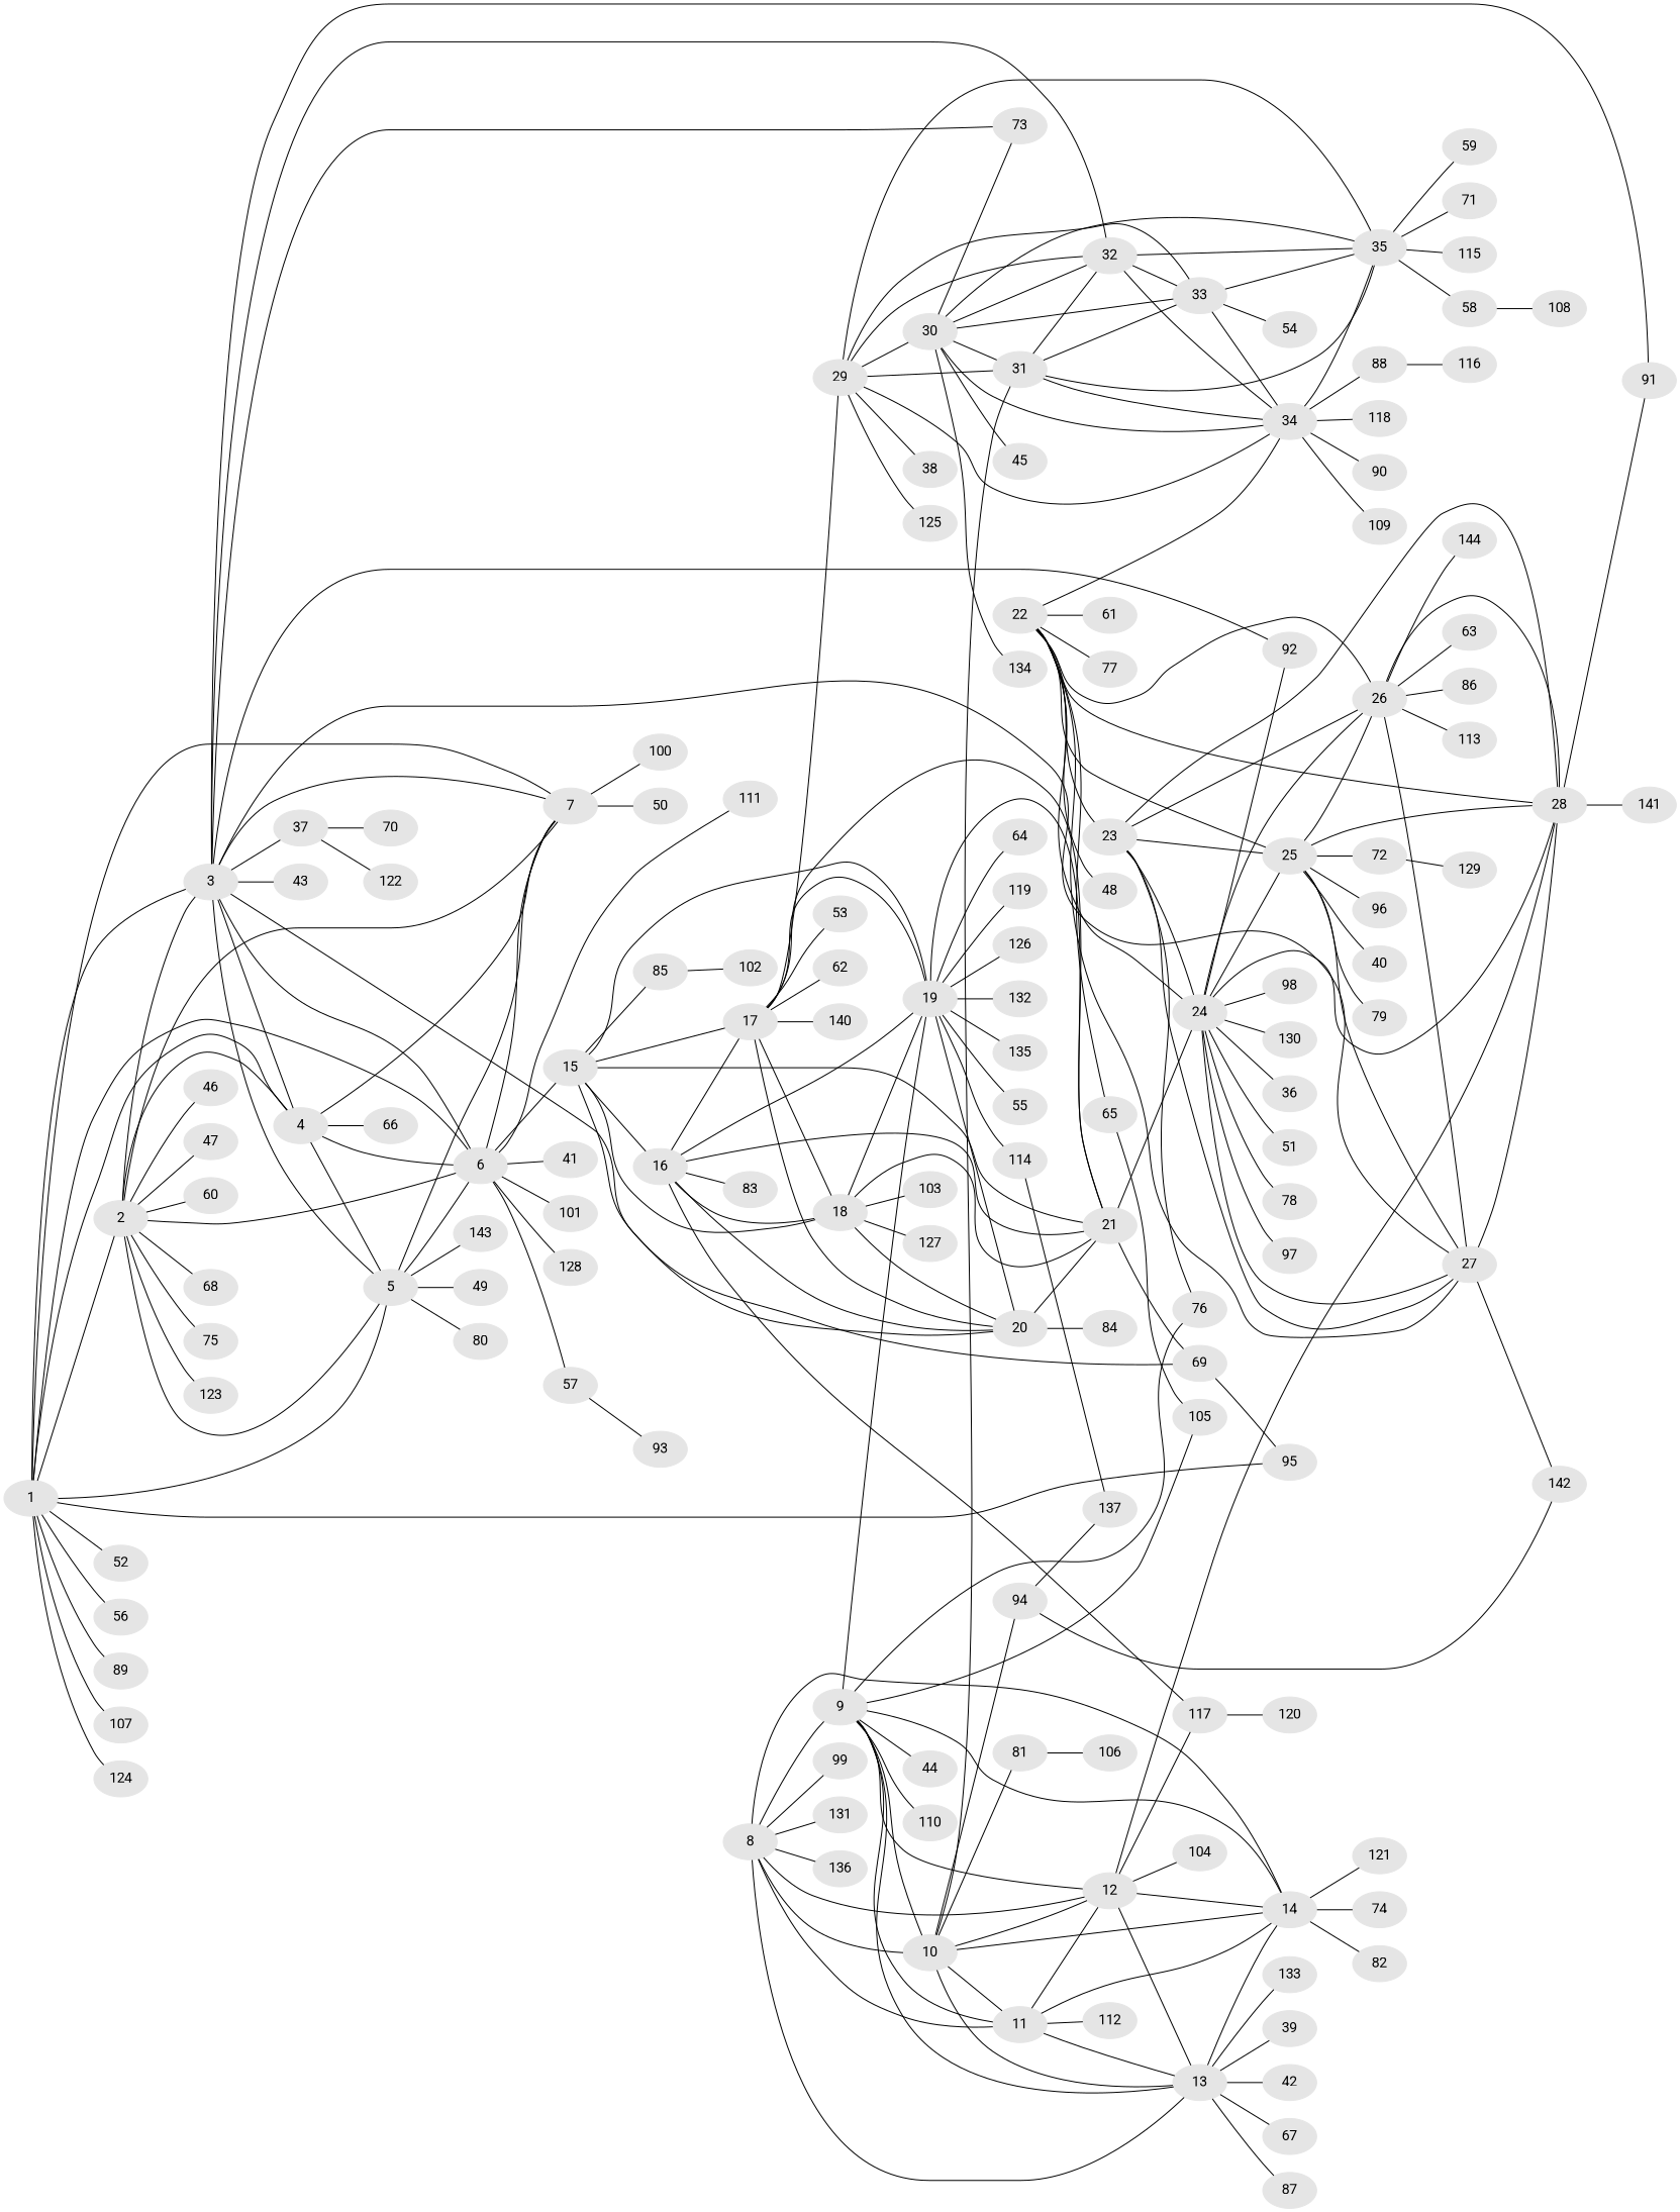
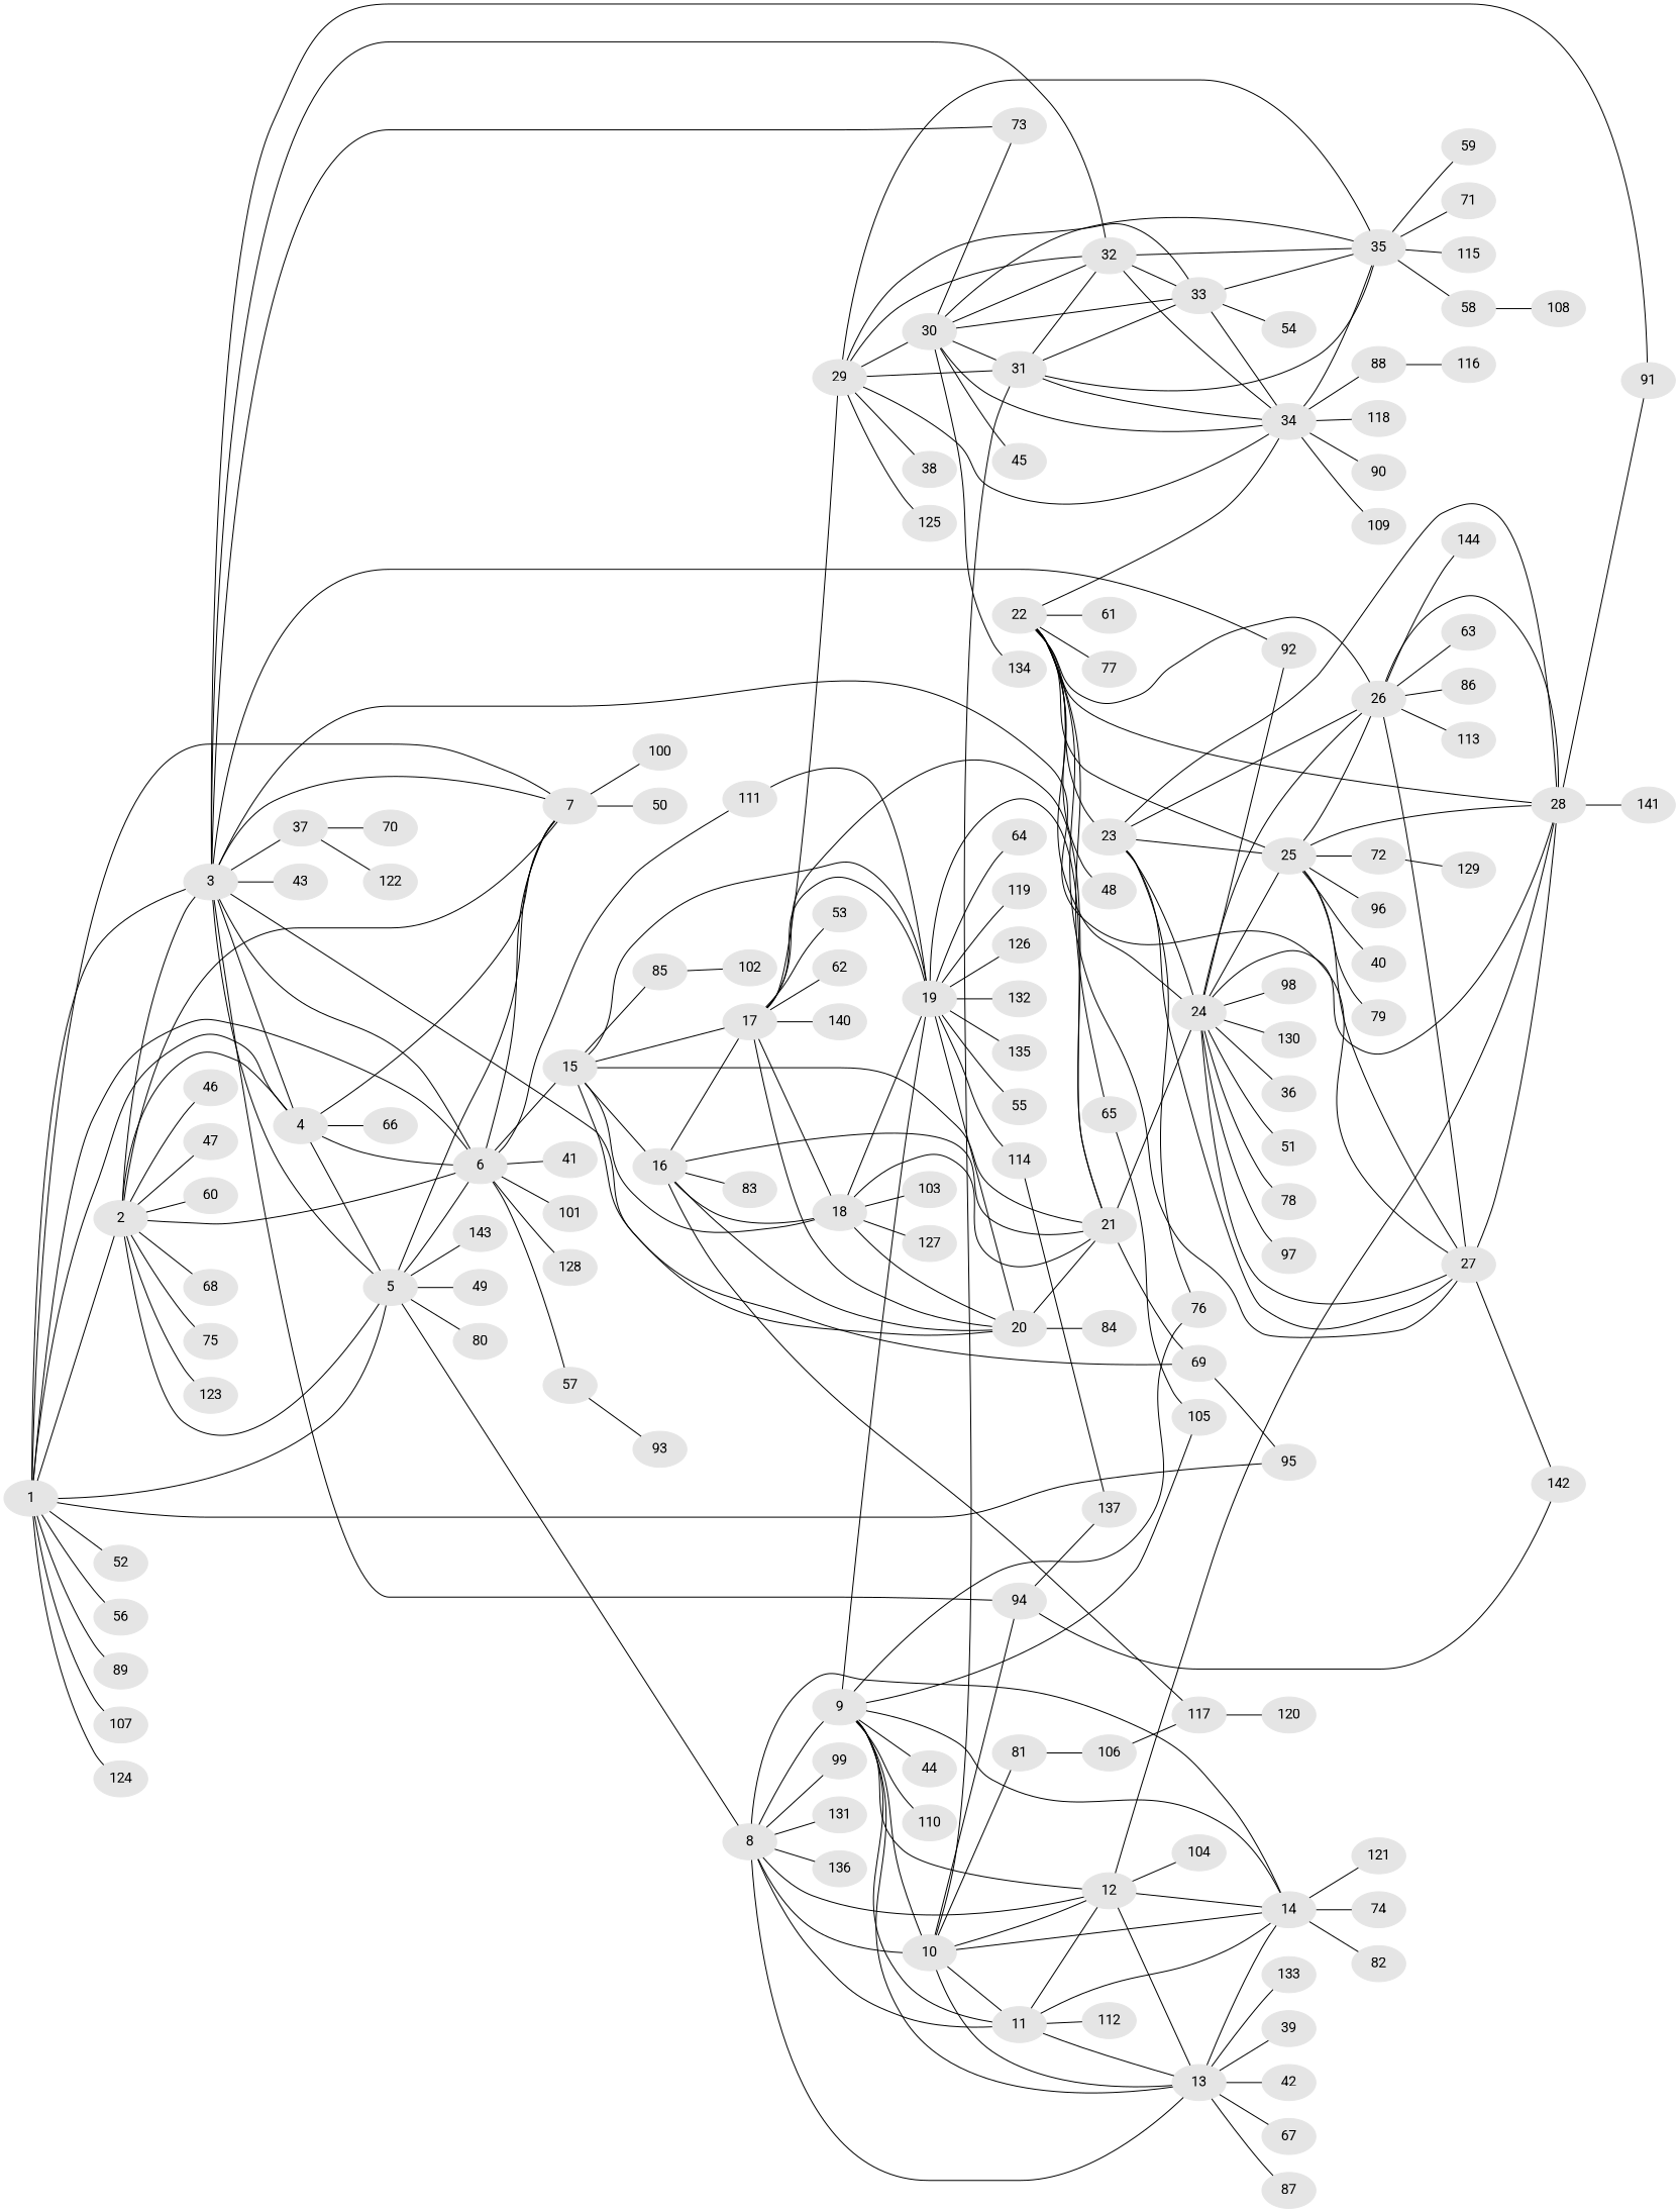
  graph {
    fontname=Roboto
    rankdir=LR
    node [color=gray90 fontname=Roboto style=filled]
    edge [fontname=Roboto]
    1
    2
    3
    4
    5
    6
    7
    52
    56
    89
    95
    107
    124
    46
    47
    60
    68
    75
    123
    27
    32
    37
    43
    69
    73
    91
    92
    94
    66
    8
    49
    80
    143
    15
    41
    57
    101
    111
    128
    50
    100
    28
    142
    34
    33
    35
    70
    122
    137
    9
    10
    11
    12
    13
    14
    99
    131
    136
    19
    16
    17
    18
    20
    21
    85
    93
    44
    76
    105
    110
    31
    81
    112
    104
    117
    39
    42
    67
    87
    133
    74
    82
    121
    55
    64
    114
    119
    126
    132
    135
    106
    141
    120
    83
    29
    53
    62
    140
    103
    127
    84
    24
    102
    30
    38
    125
    25
    26
    36
    51
    78
    97
    98
    130
    22
    23
    48
    61
    65
    77
    40
    72
    79
    96
    63
    86
    113
    144
    88
    90
    109
    118
    129
    45
    134
    54
    58
    59
    71
    115
    116
    108
    1 -- 2
    1 -- 3
    1 -- 4
    1 -- 5
    1 -- 6
    1 -- 7
    1 -- 52
    1 -- 56
    1 -- 89
    1 -- 95
    1 -- 107
    1 -- 124
    2 -- 3
    2 -- 4
    2 -- 5
    2 -- 6
    2 -- 7
    2 -- 46
    2 -- 47
    2 -- 60
    2 -- 68
    2 -- 75
    2 -- 123
    3 -- 4
    3 -- 5
    3 -- 6
    3 -- 7
    3 -- 27
    3 -- 32
    3 -- 37
    3 -- 43
    3 -- 69
    3 -- 73
    3 -- 91
    3 -- 92
+   3 -- 94
    4 -- 5
    4 -- 6
    4 -- 7
    4 -- 66
    5 -- 6
    5 -- 7
+   5 -- 8
    5 -- 49
    5 -- 80
    5 -- 143
    6 -- 7
    6 -- 15
    6 -- 41
    6 -- 57
    6 -- 101
    6 -- 111
    6 -- 128
    7 -- 50
    7 -- 100
    27 -- 28
    27 -- 142
    32 -- 34
    32 -- 33
    32 -- 35
    37 -- 70
    37 -- 122
    69 -- 95
    94 -- 142
    94 -- 137
    8 -- 9
    8 -- 10
    8 -- 11
    8 -- 12
    8 -- 13
    8 -- 14
    8 -- 99
    8 -- 131
    8 -- 136
    15 -- 19
    15 -- 16
    15 -- 17
    15 -- 18
    15 -- 20
    15 -- 21
    15 -- 85
    57 -- 93
    28 -- 91
    28 -- 141
    34 -- 35
    34 -- 88
    34 -- 90
    34 -- 109
    34 -- 118
    33 -- 34
    33 -- 35
    33 -- 54
    35 -- 58
    35 -- 59
    35 -- 71
    35 -- 115
    9 -- 10
    9 -- 11
    9 -- 12
    9 -- 13
    9 -- 14
    9 -- 19
    9 -- 44
    9 -- 76
    9 -- 105
    9 -- 110
    10 -- 94
    10 -- 11
    10 -- 12
    10 -- 13
    10 -- 14
    10 -- 31
    10 -- 81
    11 -- 12
    11 -- 13
    11 -- 14
    11 -- 112
    12 -- 28
    12 -- 13
    12 -- 14
    12 -- 104
-   12 -- 117
+   106 -- 117
    13 -- 14
    13 -- 39
    13 -- 42
    13 -- 67
    13 -- 87
    13 -- 133
    14 -- 74
    14 -- 82
    14 -- 121
    19 -- 20
    19 -- 21
    19 -- 55
    19 -- 64
    19 -- 114
    19 -- 119
    19 -- 126
    19 -- 132
    19 -- 135
-   16 -- 19
+   111 -- 19
    16 -- 17
    16 -- 18
    16 -- 20
    16 -- 21
    16 -- 117
    16 -- 83
    17 -- 19
    17 -- 18
    17 -- 20
    17 -- 21
    17 -- 29
    17 -- 53
    17 -- 62
    17 -- 140
    18 -- 19
    18 -- 20
    18 -- 21
    18 -- 103
    18 -- 127
    20 -- 21
    20 -- 84
    21 -- 69
    21 -- 24
    85 -- 102
    31 -- 32
    31 -- 34
    31 -- 33
    31 -- 35
    81 -- 106
    117 -- 120
    114 -- 137
    29 -- 32
    29 -- 34
    29 -- 33
    29 -- 35
    29 -- 31
    29 -- 30
    29 -- 38
    29 -- 125
    24 -- 27
    24 -- 92
    24 -- 28
    24 -- 25
    24 -- 26
    24 -- 36
    24 -- 51
    24 -- 78
    24 -- 97
    24 -- 98
    24 -- 130
    30 -- 32
    30 -- 73
    30 -- 34
    30 -- 33
    30 -- 35
    30 -- 31
    30 -- 45
    30 -- 134
    25 -- 27
    25 -- 28
    25 -- 26
    25 -- 40
    25 -- 72
    25 -- 79
    25 -- 96
    26 -- 27
    26 -- 28
    26 -- 63
    26 -- 86
    26 -- 113
    26 -- 144
    22 -- 27
    22 -- 28
    22 -- 34
    22 -- 24
    22 -- 25
    22 -- 26
    22 -- 23
    22 -- 48
    22 -- 61
    22 -- 65
    22 -- 77
    23 -- 27
    23 -- 28
    23 -- 76
    23 -- 24
    23 -- 25
    23 -- 26
    65 -- 105
    72 -- 129
    88 -- 116
    58 -- 108
  }
